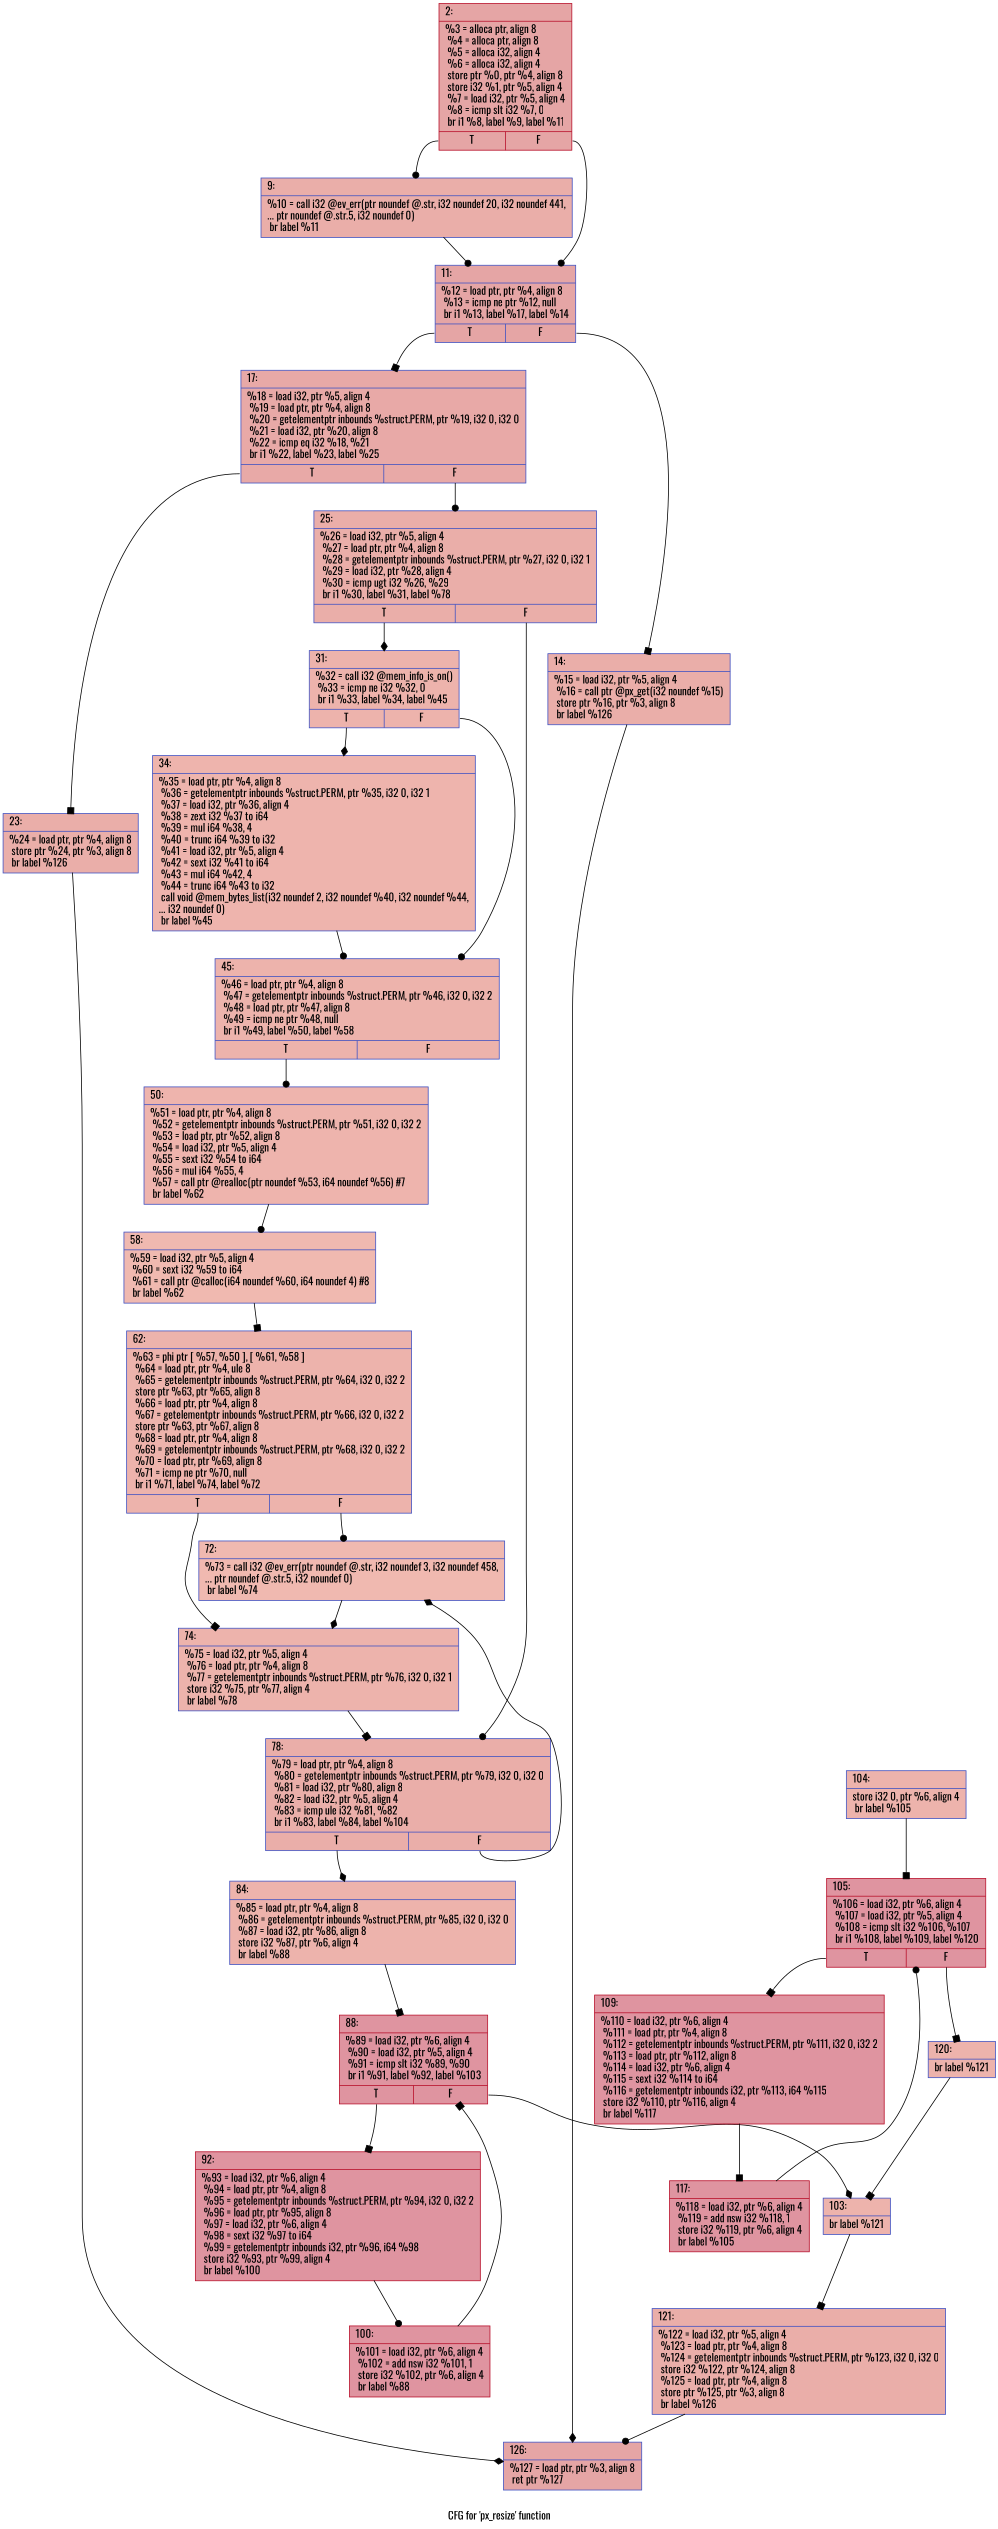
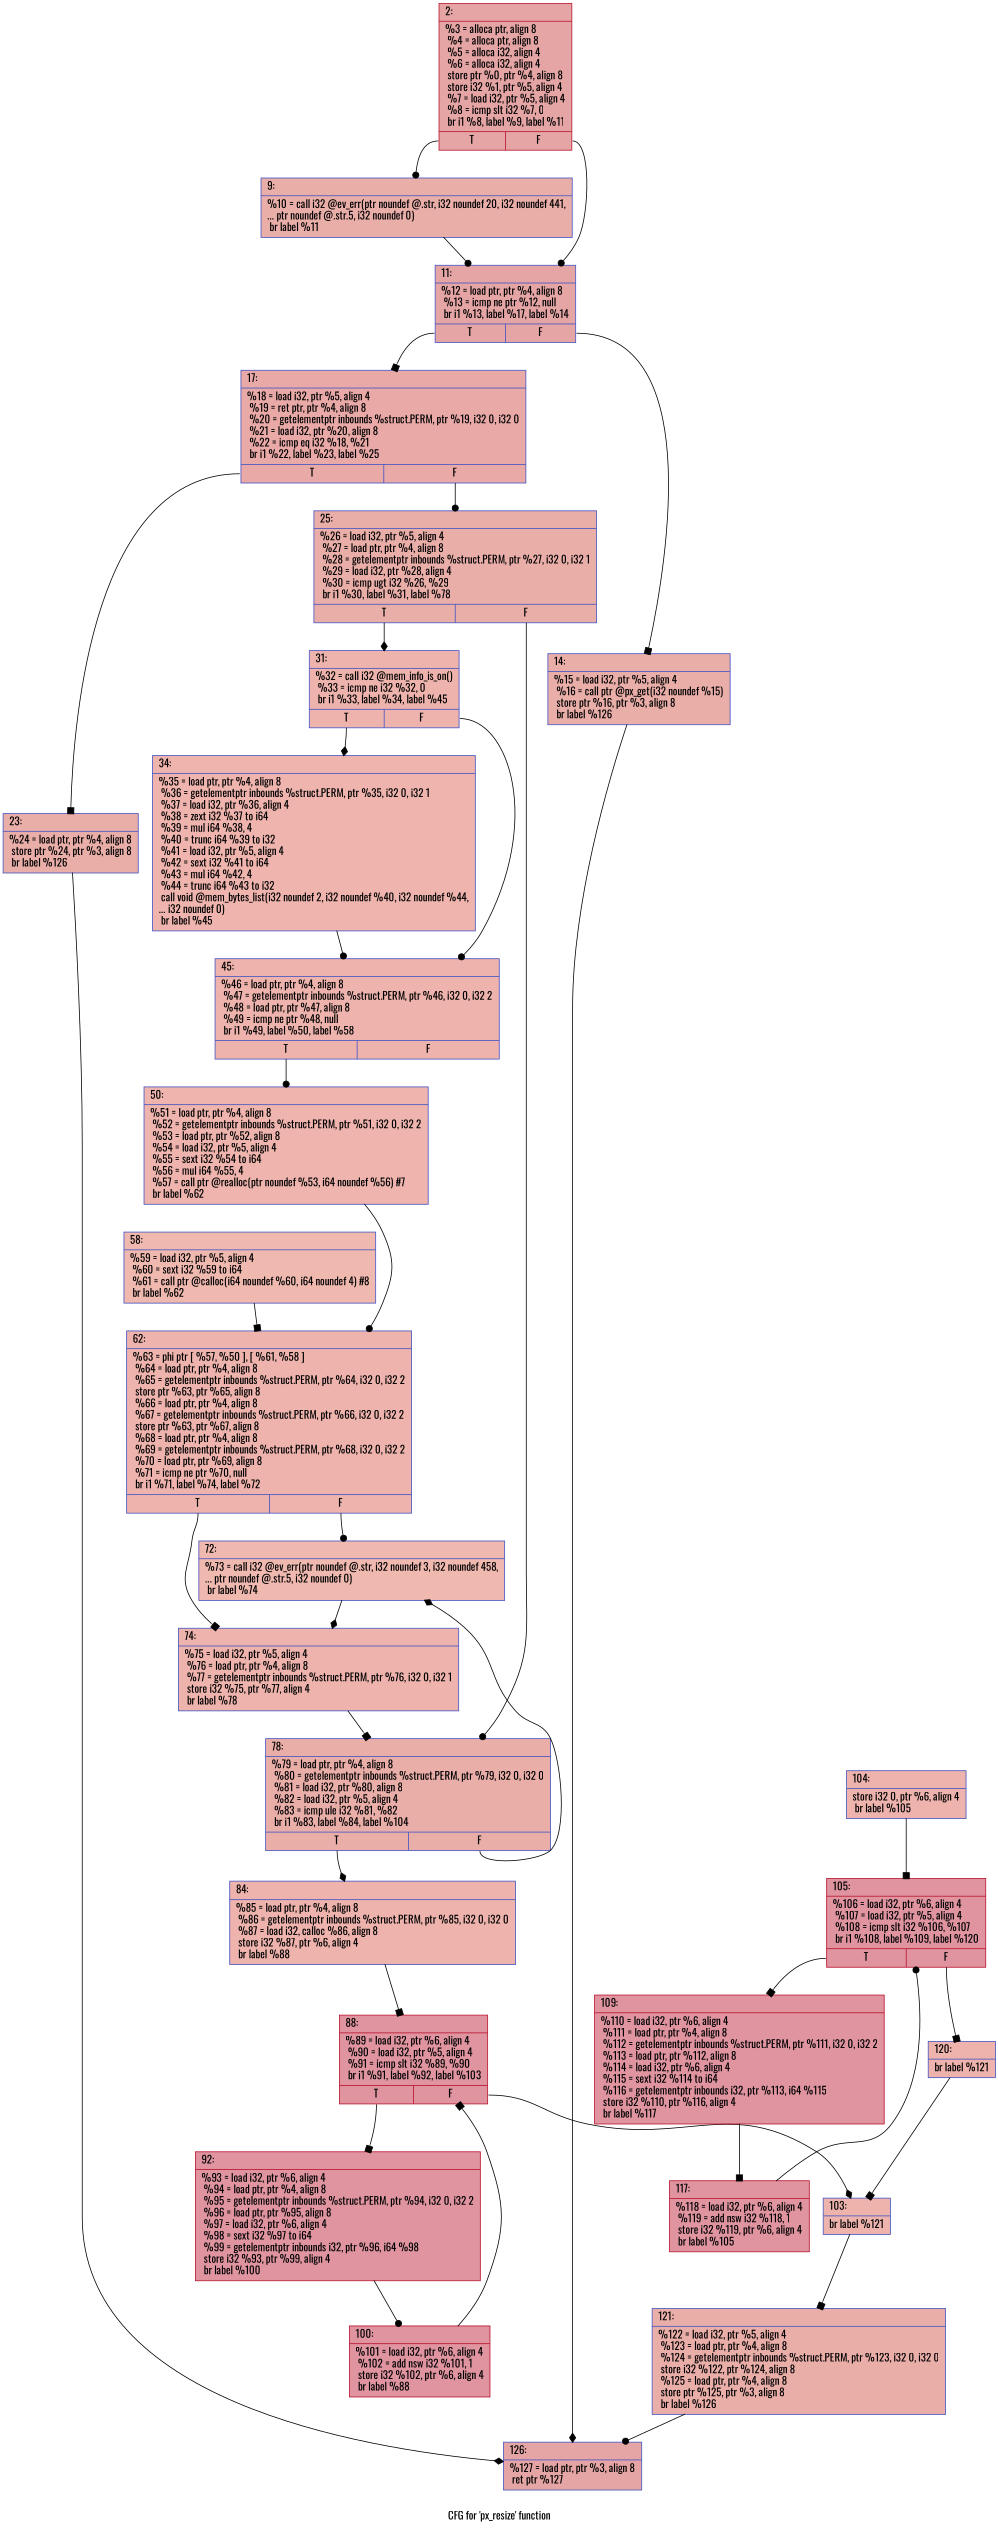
  digraph {
    fontname=Oswald
    label="CFG for 'px_resize' function"
    node [color="#3d50c3ff" fillcolor="#d6524470" fontname=Oswald shape=record style=filled]
    edge [arrowhead=box fontname=Oswald]
    n1 [color="#b70d28ff" fillcolor="#c5333470" label="{2:\l|  %3 = alloca ptr, align 8\l  %4 = alloca ptr, align 8\l  %5 = alloca i32, align 4\l  %6 = alloca i32, align 4\l  store ptr %0, ptr %4, align 8\l  store i32 %1, ptr %5, align 4\l  %7 = load i32, ptr %5, align 4\l  %8 = icmp slt i32 %7, 0\l  br i1 %8, label %9, label %11\l|{<s0>T|<s1>F}}"]
    n2 [fillcolor="#d0473d70" label="{9:\l|  %10 = call i32 @ev_err(ptr noundef @.str, i32 noundef 20, i32 noundef 441,\l... ptr noundef @.str.5, i32 noundef 0)\l  br label %11\l}"]
    n3 [fillcolor="#c5333470" label="{11:\l|  %12 = load ptr, ptr %4, align 8\l  %13 = icmp ne ptr %12, null\l  br i1 %13, label %17, label %14\l|{<s0>T|<s1>F}}"]
-   n4 [fillcolor="#ca3b3770" label="{17:\l|  %18 = load i32, ptr %5, align 4\l  %19 = load ptr, ptr %4, align 8\l  %20 = getelementptr inbounds %struct.PERM, ptr %19, i32 0, i32 0\l  %21 = load i32, ptr %20, align 8\l  %22 = icmp eq i32 %18, %21\l  br i1 %22, label %23, label %25\l|{<s0>T|<s1>F}}"]
+   n4 [fillcolor="#ca3b3770" label="{17:\l|  %18 = load i32, ptr %5, align 4\l  %19 = ret ptr, ptr %4, align 8\l  %20 = getelementptr inbounds %struct.PERM, ptr %19, i32 0, i32 0\l  %21 = load i32, ptr %20, align 8\l  %22 = icmp eq i32 %18, %21\l  br i1 %22, label %23, label %25\l|{<s0>T|<s1>F}}"]
    n5 [fillcolor="#d0473d70" label="{14:\l|  %15 = load i32, ptr %5, align 4\l  %16 = call ptr @px_get(i32 noundef %15)\l  store ptr %16, ptr %3, align 8\l  br label %126\l}"]
    n6 [fillcolor="#d0473d70" label="{23:\l|  %24 = load ptr, ptr %4, align 8\l  store ptr %24, ptr %3, align 8\l  br label %126\l}"]
    n7 [fillcolor="#d0473d70" label="{25:\l|  %26 = load i32, ptr %5, align 4\l  %27 = load ptr, ptr %4, align 8\l  %28 = getelementptr inbounds %struct.PERM, ptr %27, i32 0, i32 1\l  %29 = load i32, ptr %28, align 4\l  %30 = icmp ugt i32 %26, %29\l  br i1 %30, label %31, label %78\l|{<s0>T|<s1>F}}"]
    n8 [fillcolor="#c5333470" label="{126:\l|  %127 = load ptr, ptr %3, align 8\l  ret ptr %127\l}"]
    n9 [label="{31:\l|  %32 = call i32 @mem_info_is_on()\l  %33 = icmp ne i32 %32, 0\l  br i1 %33, label %34, label %45\l|{<s0>T|<s1>F}}"]
    n10 [fillcolor="#d0473d70" label="{78:\l|  %79 = load ptr, ptr %4, align 8\l  %80 = getelementptr inbounds %struct.PERM, ptr %79, i32 0, i32 0\l  %81 = load i32, ptr %80, align 8\l  %82 = load i32, ptr %5, align 4\l  %83 = icmp ule i32 %81, %82\l  br i1 %83, label %84, label %104\l|{<s0>T|<s1>F}}"]
    n11 [fillcolor="#d8564670" label="{34:\l|  %35 = load ptr, ptr %4, align 8\l  %36 = getelementptr inbounds %struct.PERM, ptr %35, i32 0, i32 1\l  %37 = load i32, ptr %36, align 4\l  %38 = zext i32 %37 to i64\l  %39 = mul i64 %38, 4\l  %40 = trunc i64 %39 to i32\l  %41 = load i32, ptr %5, align 4\l  %42 = sext i32 %41 to i64\l  %43 = mul i64 %42, 4\l  %44 = trunc i64 %43 to i32\l  call void @mem_bytes_list(i32 noundef 2, i32 noundef %40, i32 noundef %44,\l... i32 noundef 0)\l  br label %45\l}"]
    n12 [label="{45:\l|  %46 = load ptr, ptr %4, align 8\l  %47 = getelementptr inbounds %struct.PERM, ptr %46, i32 0, i32 2\l  %48 = load ptr, ptr %47, align 8\l  %49 = icmp ne ptr %48, null\l  br i1 %49, label %50, label %58\l|{<s0>T|<s1>F}}"]
-   n13 [label="{84:\l|  %85 = load ptr, ptr %4, align 8\l  %86 = getelementptr inbounds %struct.PERM, ptr %85, i32 0, i32 0\l  %87 = load i32, ptr %86, align 8\l  store i32 %87, ptr %6, align 4\l  br label %88\l}"]
+   n13 [label="{84:\l|  %85 = load ptr, ptr %4, align 8\l  %86 = getelementptr inbounds %struct.PERM, ptr %85, i32 0, i32 0\l  %87 = load i32, calloc %86, align 8\l  store i32 %87, ptr %6, align 4\l  br label %88\l}"]
    n14 [fillcolor="#de614d70" label="{72:\l|  %73 = call i32 @ev_err(ptr noundef @.str, i32 noundef 3, i32 noundef 458,\l... ptr noundef @.str.5, i32 noundef 0)\l  br label %74\l}"]
    n15 [fillcolor="#d8564670" label="{50:\l|  %51 = load ptr, ptr %4, align 8\l  %52 = getelementptr inbounds %struct.PERM, ptr %51, i32 0, i32 2\l  %53 = load ptr, ptr %52, align 8\l  %54 = load i32, ptr %5, align 4\l  %55 = sext i32 %54 to i64\l  %56 = mul i64 %55, 4\l  %57 = call ptr @realloc(ptr noundef %53, i64 noundef %56) #7\l  br label %62\l}"]
    n16 [color="#b70d28ff" fillcolor="#b70d2870" label="{88:\l|  %89 = load i32, ptr %6, align 4\l  %90 = load i32, ptr %5, align 4\l  %91 = icmp slt i32 %89, %90\l  br i1 %91, label %92, label %103\l|{<s0>T|<s1>F}}"]
    n17 [label="{104:\l|  store i32 0, ptr %6, align 4\l  br label %105\l}"]
    n18 [color="#b70d28ff" fillcolor="#b70d2870" label="{105:\l|  %106 = load i32, ptr %6, align 4\l  %107 = load i32, ptr %5, align 4\l  %108 = icmp slt i32 %106, %107\l  br i1 %108, label %109, label %120\l|{<s0>T|<s1>F}}"]
-   n19 [label="{62:\l|  %63 = phi ptr [ %57, %50 ], [ %61, %58 ]\l  %64 = load ptr, ptr %4, ule 8\l  %65 = getelementptr inbounds %struct.PERM, ptr %64, i32 0, i32 2\l  store ptr %63, ptr %65, align 8\l  %66 = load ptr, ptr %4, align 8\l  %67 = getelementptr inbounds %struct.PERM, ptr %66, i32 0, i32 2\l  store ptr %63, ptr %67, align 8\l  %68 = load ptr, ptr %4, align 8\l  %69 = getelementptr inbounds %struct.PERM, ptr %68, i32 0, i32 2\l  %70 = load ptr, ptr %69, align 8\l  %71 = icmp ne ptr %70, null\l  br i1 %71, label %74, label %72\l|{<s0>T|<s1>F}}"]
+   n19 [label="{62:\l|  %63 = phi ptr [ %57, %50 ], [ %61, %58 ]\l  %64 = load ptr, ptr %4, align 8\l  %65 = getelementptr inbounds %struct.PERM, ptr %64, i32 0, i32 2\l  store ptr %63, ptr %65, align 8\l  %66 = load ptr, ptr %4, align 8\l  %67 = getelementptr inbounds %struct.PERM, ptr %66, i32 0, i32 2\l  store ptr %63, ptr %67, align 8\l  %68 = load ptr, ptr %4, align 8\l  %69 = getelementptr inbounds %struct.PERM, ptr %68, i32 0, i32 2\l  %70 = load ptr, ptr %69, align 8\l  %71 = icmp ne ptr %70, null\l  br i1 %71, label %74, label %72\l|{<s0>T|<s1>F}}"]
    n20 [fillcolor="#de614d70" label="{58:\l|  %59 = load i32, ptr %5, align 4\l  %60 = sext i32 %59 to i64\l  %61 = call ptr @calloc(i64 noundef %60, i64 noundef 4) #8\l  br label %62\l}"]
    n21 [label="{74:\l|  %75 = load i32, ptr %5, align 4\l  %76 = load ptr, ptr %4, align 8\l  %77 = getelementptr inbounds %struct.PERM, ptr %76, i32 0, i32 1\l  store i32 %75, ptr %77, align 4\l  br label %78\l}"]
    n22 [color="#b70d28ff" fillcolor="#b70d2870" label="{92:\l|  %93 = load i32, ptr %6, align 4\l  %94 = load ptr, ptr %4, align 8\l  %95 = getelementptr inbounds %struct.PERM, ptr %94, i32 0, i32 2\l  %96 = load ptr, ptr %95, align 8\l  %97 = load i32, ptr %6, align 4\l  %98 = sext i32 %97 to i64\l  %99 = getelementptr inbounds i32, ptr %96, i64 %98\l  store i32 %93, ptr %99, align 4\l  br label %100\l}"]
    n23 [label="{103:\l|  br label %121\l}"]
    n24 [color="#b70d28ff" fillcolor="#b70d2870" label="{109:\l|  %110 = load i32, ptr %6, align 4\l  %111 = load ptr, ptr %4, align 8\l  %112 = getelementptr inbounds %struct.PERM, ptr %111, i32 0, i32 2\l  %113 = load ptr, ptr %112, align 8\l  %114 = load i32, ptr %6, align 4\l  %115 = sext i32 %114 to i64\l  %116 = getelementptr inbounds i32, ptr %113, i64 %115\l  store i32 %110, ptr %116, align 4\l  br label %117\l}"]
    n25 [label="{120:\l|  br label %121\l}"]
    n26 [color="#b70d28ff" fillcolor="#b70d2870" label="{100:\l|  %101 = load i32, ptr %6, align 4\l  %102 = add nsw i32 %101, 1\l  store i32 %102, ptr %6, align 4\l  br label %88\l}"]
    n27 [fillcolor="#d0473d70" label="{121:\l|  %122 = load i32, ptr %5, align 4\l  %123 = load ptr, ptr %4, align 8\l  %124 = getelementptr inbounds %struct.PERM, ptr %123, i32 0, i32 0\l  store i32 %122, ptr %124, align 8\l  %125 = load ptr, ptr %4, align 8\l  store ptr %125, ptr %3, align 8\l  br label %126\l}"]
    n28 [color="#b70d28ff" fillcolor="#b70d2870" label="{117:\l|  %118 = load i32, ptr %6, align 4\l  %119 = add nsw i32 %118, 1\l  store i32 %119, ptr %6, align 4\l  br label %105\l}"]
    n1 -> n2 [arrowhead=dot tailport=s0]
    n1 -> n3 [arrowhead=dot tailport=s1]
    n2 -> n3 [arrowhead=dot]
    n3 -> n4 [tailport=s0]
    n3 -> n5 [tailport=s1]
    n4 -> n6 [tailport=s0]
    n4 -> n7 [arrowhead=dot tailport=s1]
    n5 -> n8 [arrowhead=diamond]
    n6 -> n8 [arrowhead=diamond]
    n7 -> n9 [arrowhead=diamond tailport=s0]
    n7 -> n10 [arrowhead=dot tailport=s1]
    n9 -> n11 [arrowhead=diamond tailport=s0]
    n9 -> n12 [arrowhead=dot tailport=s1]
    n10 -> n13 [arrowhead=diamond tailport=s0]
    n10 -> n14 [arrowhead=diamond tailport=s1]
    n11 -> n12 [arrowhead=dot]
    n12 -> n15 [arrowhead=dot tailport=s0]
    n13 -> n16
    n14 -> n21 [arrowhead=diamond]
-   n15 -> n20 [arrowhead=dot]
+   n15 -> n19 [arrowhead=dot]
    n16 -> n22 [tailport=s0]
    n16 -> n23 [arrowhead=diamond tailport=s1]
    n17 -> n18
    n18 -> n24 [tailport=s0]
    n18 -> n25 [tailport=s1]
    n19 -> n14 [arrowhead=dot tailport=s1]
    n19 -> n21 [tailport=s0]
    n20 -> n19
    n21 -> n10
    n22 -> n26 [arrowhead=dot]
    n23 -> n27
    n24 -> n28
    n25 -> n23
    n26 -> n16
    n27 -> n8 [arrowhead=dot]
    n28 -> n18 [arrowhead=dot]
  }
